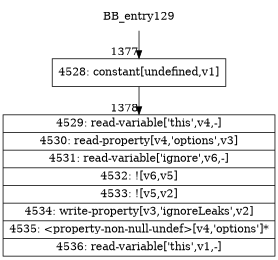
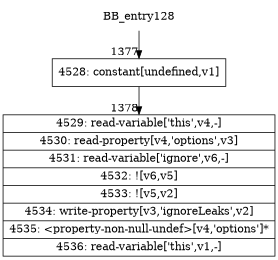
  digraph {
    rankdir=TD
    node [shape=record]
    edge [headport=n tailport=s]
-   BB_entry128 [shape=none label=BB_entry129]
+   BB_entry128 [shape=none]
    n2 [label="{4528: constant[undefined,v1]}"]
    n3 [label="{4529: read-variable['this',v4,-]|4530: read-property[v4,'options',v3]|4531: read-variable['ignore',v6,-]|4532: ![v6,v5]|4533: ![v5,v2]|4534: write-property[v3,'ignoreLeaks',v2]|4535: \<property-non-null-undef\>[v4,'options']*|4536: read-variable['this',v1,-]}"]
    BB_entry128 -> n2 [headlabel="    1377"]
    n2 -> n3 [headlabel="      1378"]
  }
